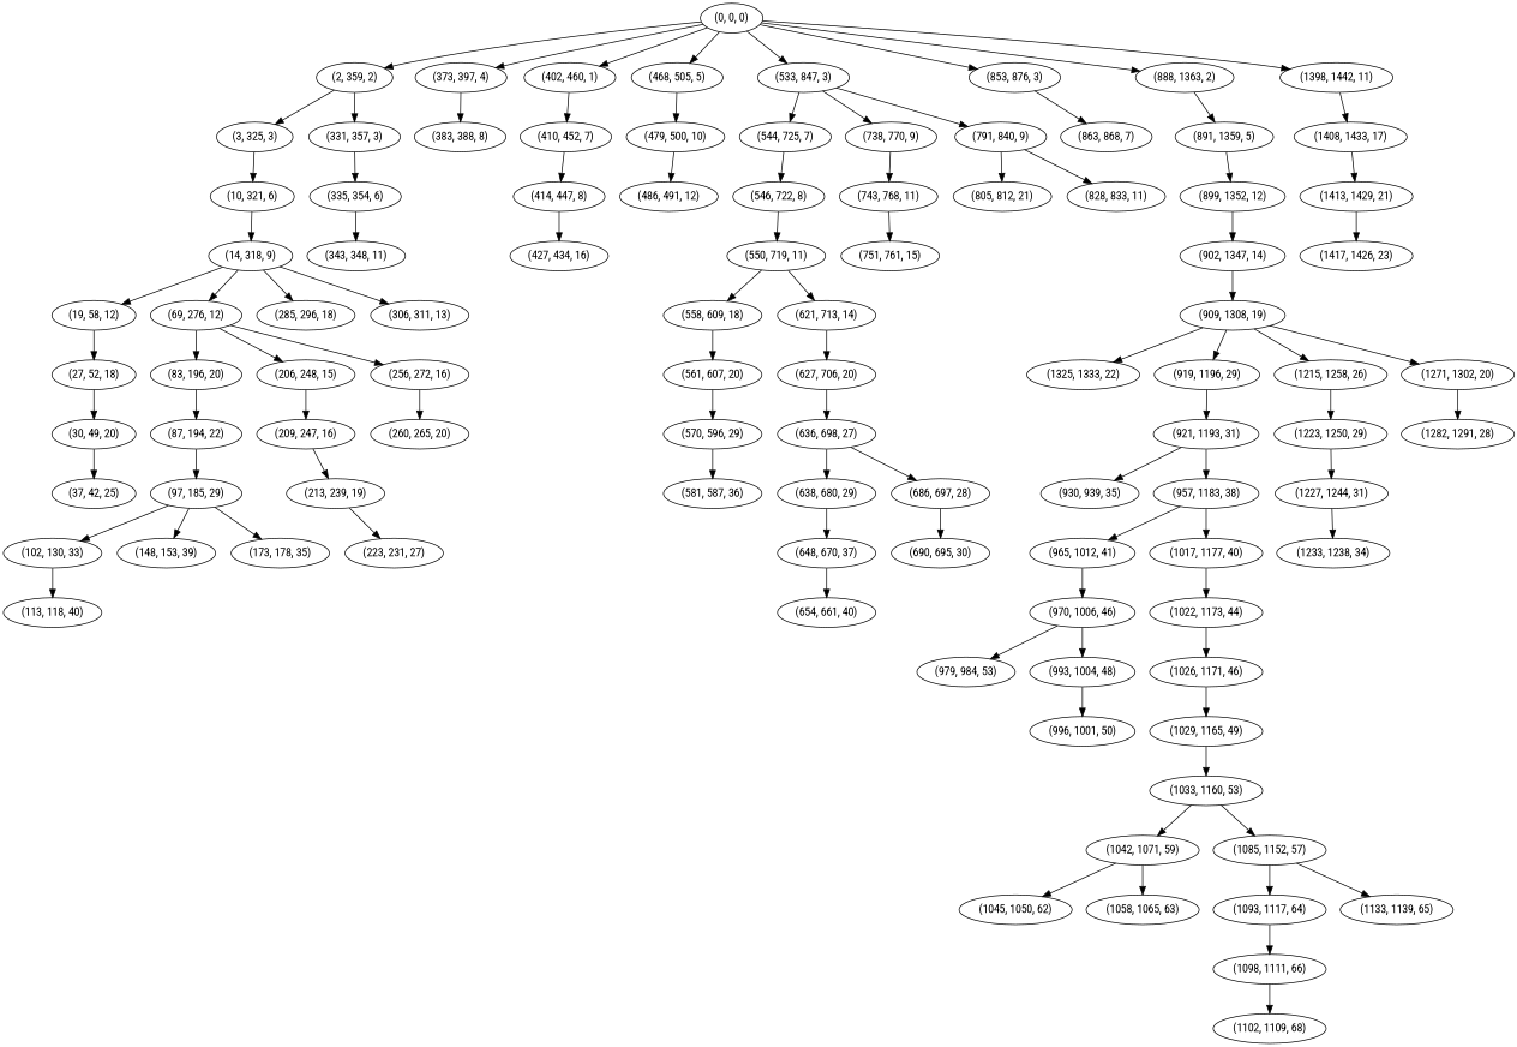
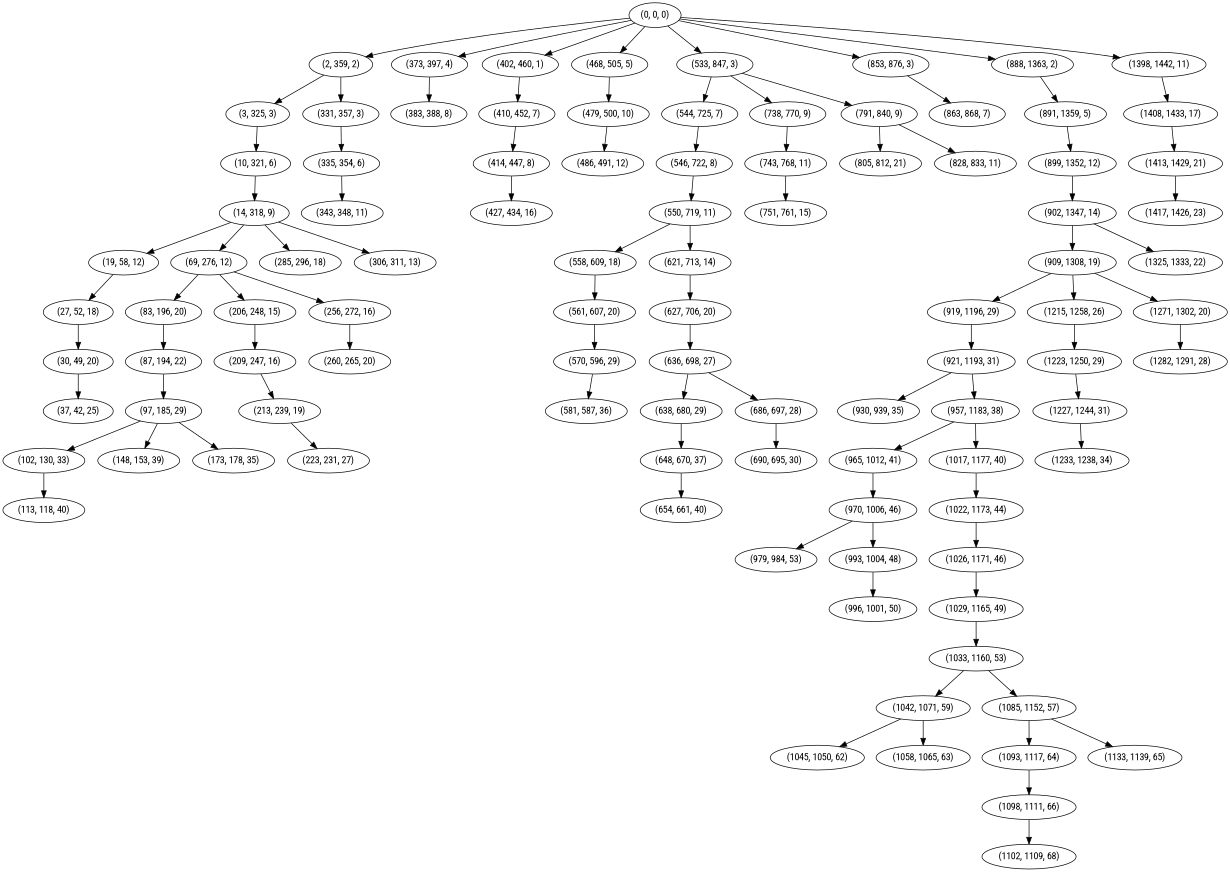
  digraph {
    fontname="Roboto Condensed"
    node [fontname="Roboto Condensed"]
    edge [fontname="Roboto Condensed"]
    "(0, 0, 0)"
    "(2, 359, 2)"
    "(373, 397, 4)"
    "(402, 460, 1)"
    "(468, 505, 5)"
    "(533, 847, 3)"
    "(853, 876, 3)"
    "(888, 1363, 2)"
    "(1398, 1442, 11)"
    "(3, 325, 3)"
    "(331, 357, 3)"
    "(383, 388, 8)"
    "(410, 452, 7)"
    "(479, 500, 10)"
    "(544, 725, 7)"
    "(738, 770, 9)"
    "(791, 840, 9)"
    "(863, 868, 7)"
    "(891, 1359, 5)"
    "(1408, 1433, 17)"
    "(10, 321, 6)"
    "(335, 354, 6)"
    "(14, 318, 9)"
    "(19, 58, 12)"
    "(69, 276, 12)"
    n26 [label="(285, 296, 18)"]
    "(306, 311, 13)"
    "(27, 52, 18)"
    "(83, 196, 20)"
    "(206, 248, 15)"
    "(256, 272, 16)"
    "(30, 49, 20)"
    "(37, 42, 25)"
    "(87, 194, 22)"
    "(209, 247, 16)"
    "(260, 265, 20)"
    "(97, 185, 29)"
    "(102, 130, 33)"
    "(148, 153, 39)"
    "(173, 178, 35)"
    "(113, 118, 40)"
    "(213, 239, 19)"
    "(223, 231, 27)"
    "(343, 348, 11)"
    "(414, 447, 8)"
    "(427, 434, 16)"
    "(486, 491, 12)"
    "(546, 722, 8)"
    "(743, 768, 11)"
    "(805, 812, 21)"
    "(828, 833, 11)"
    "(550, 719, 11)"
    "(558, 609, 18)"
    "(621, 713, 14)"
    "(561, 607, 20)"
    "(627, 706, 20)"
    "(570, 596, 29)"
    "(581, 587, 36)"
    "(636, 698, 27)"
    "(638, 680, 29)"
    "(686, 697, 28)"
    "(648, 670, 37)"
    "(690, 695, 30)"
    "(654, 661, 40)"
    "(751, 761, 15)"
    "(899, 1352, 12)"
    "(902, 1347, 14)"
    "(909, 1308, 19)"
    "(1325, 1333, 22)"
    "(919, 1196, 29)"
    "(1215, 1258, 26)"
    "(1271, 1302, 20)"
    "(921, 1193, 31)"
    "(1223, 1250, 29)"
    "(1282, 1291, 28)"
    "(930, 939, 35)"
    "(957, 1183, 38)"
    "(965, 1012, 41)"
    "(1017, 1177, 40)"
    "(970, 1006, 46)"
    "(1022, 1173, 44)"
    "(979, 984, 53)"
    "(993, 1004, 48)"
    "(996, 1001, 50)"
    "(1026, 1171, 46)"
    "(1029, 1165, 49)"
    "(1033, 1160, 53)"
    "(1042, 1071, 59)"
    "(1085, 1152, 57)"
    "(1045, 1050, 62)"
    "(1058, 1065, 63)"
    "(1093, 1117, 64)"
    "(1133, 1139, 65)"
    "(1098, 1111, 66)"
    "(1102, 1109, 68)"
    "(1227, 1244, 31)"
    "(1233, 1238, 34)"
    "(1413, 1429, 21)"
    "(1417, 1426, 23)"
    "(0, 0, 0)" -> "(2, 359, 2)"
    "(0, 0, 0)" -> "(373, 397, 4)"
    "(0, 0, 0)" -> "(402, 460, 1)"
    "(0, 0, 0)" -> "(468, 505, 5)"
    "(0, 0, 0)" -> "(533, 847, 3)"
    "(0, 0, 0)" -> "(853, 876, 3)"
    "(0, 0, 0)" -> "(888, 1363, 2)"
    "(0, 0, 0)" -> "(1398, 1442, 11)"
    "(2, 359, 2)" -> "(3, 325, 3)"
    "(2, 359, 2)" -> "(331, 357, 3)"
    "(373, 397, 4)" -> "(383, 388, 8)"
    "(402, 460, 1)" -> "(410, 452, 7)"
    "(468, 505, 5)" -> "(479, 500, 10)"
    "(533, 847, 3)" -> "(544, 725, 7)"
    "(533, 847, 3)" -> "(738, 770, 9)"
    "(533, 847, 3)" -> "(791, 840, 9)"
    "(853, 876, 3)" -> "(863, 868, 7)"
    "(888, 1363, 2)" -> "(891, 1359, 5)"
    "(1398, 1442, 11)" -> "(1408, 1433, 17)"
    "(3, 325, 3)" -> "(10, 321, 6)"
    "(331, 357, 3)" -> "(335, 354, 6)"
    "(410, 452, 7)" -> "(414, 447, 8)"
    "(479, 500, 10)" -> "(486, 491, 12)"
    "(544, 725, 7)" -> "(546, 722, 8)"
    "(738, 770, 9)" -> "(743, 768, 11)"
    "(791, 840, 9)" -> "(805, 812, 21)"
    "(791, 840, 9)" -> "(828, 833, 11)"
    "(891, 1359, 5)" -> "(899, 1352, 12)"
    "(1408, 1433, 17)" -> "(1413, 1429, 21)"
    "(10, 321, 6)" -> "(14, 318, 9)"
    "(335, 354, 6)" -> "(343, 348, 11)"
    "(14, 318, 9)" -> "(19, 58, 12)"
    "(14, 318, 9)" -> "(69, 276, 12)"
    "(14, 318, 9)" -> n26
    "(14, 318, 9)" -> "(306, 311, 13)"
    "(19, 58, 12)" -> "(27, 52, 18)"
    "(69, 276, 12)" -> "(83, 196, 20)"
    "(69, 276, 12)" -> "(206, 248, 15)"
    "(69, 276, 12)" -> "(256, 272, 16)"
    "(27, 52, 18)" -> "(30, 49, 20)"
    "(83, 196, 20)" -> "(87, 194, 22)"
    "(206, 248, 15)" -> "(209, 247, 16)"
    "(256, 272, 16)" -> "(260, 265, 20)"
    "(30, 49, 20)" -> "(37, 42, 25)"
    "(87, 194, 22)" -> "(97, 185, 29)"
    "(209, 247, 16)" -> "(213, 239, 19)"
    "(97, 185, 29)" -> "(102, 130, 33)"
    "(97, 185, 29)" -> "(148, 153, 39)"
    "(97, 185, 29)" -> "(173, 178, 35)"
    "(102, 130, 33)" -> "(113, 118, 40)"
    "(213, 239, 19)" -> "(223, 231, 27)"
    "(414, 447, 8)" -> "(427, 434, 16)"
    "(546, 722, 8)" -> "(550, 719, 11)"
    "(743, 768, 11)" -> "(751, 761, 15)"
    "(550, 719, 11)" -> "(558, 609, 18)"
    "(550, 719, 11)" -> "(621, 713, 14)"
    "(558, 609, 18)" -> "(561, 607, 20)"
    "(621, 713, 14)" -> "(627, 706, 20)"
    "(561, 607, 20)" -> "(570, 596, 29)"
    "(627, 706, 20)" -> "(636, 698, 27)"
    "(570, 596, 29)" -> "(581, 587, 36)"
    "(636, 698, 27)" -> "(638, 680, 29)"
    "(636, 698, 27)" -> "(686, 697, 28)"
    "(638, 680, 29)" -> "(648, 670, 37)"
    "(686, 697, 28)" -> "(690, 695, 30)"
    "(648, 670, 37)" -> "(654, 661, 40)"
    "(899, 1352, 12)" -> "(902, 1347, 14)"
    "(902, 1347, 14)" -> "(909, 1308, 19)"
-   "(909, 1308, 19)" -> "(1325, 1333, 22)"
+   "(902, 1347, 14)" -> "(1325, 1333, 22)"
    "(909, 1308, 19)" -> "(919, 1196, 29)"
    "(909, 1308, 19)" -> "(1215, 1258, 26)"
    "(909, 1308, 19)" -> "(1271, 1302, 20)"
    "(919, 1196, 29)" -> "(921, 1193, 31)"
    "(1215, 1258, 26)" -> "(1223, 1250, 29)"
    "(1271, 1302, 20)" -> "(1282, 1291, 28)"
    "(921, 1193, 31)" -> "(930, 939, 35)"
    "(921, 1193, 31)" -> "(957, 1183, 38)"
    "(1223, 1250, 29)" -> "(1227, 1244, 31)"
    "(957, 1183, 38)" -> "(965, 1012, 41)"
    "(957, 1183, 38)" -> "(1017, 1177, 40)"
    "(965, 1012, 41)" -> "(970, 1006, 46)"
    "(1017, 1177, 40)" -> "(1022, 1173, 44)"
    "(970, 1006, 46)" -> "(979, 984, 53)"
    "(970, 1006, 46)" -> "(993, 1004, 48)"
    "(1022, 1173, 44)" -> "(1026, 1171, 46)"
    "(993, 1004, 48)" -> "(996, 1001, 50)"
    "(1026, 1171, 46)" -> "(1029, 1165, 49)"
    "(1029, 1165, 49)" -> "(1033, 1160, 53)"
    "(1033, 1160, 53)" -> "(1042, 1071, 59)"
    "(1033, 1160, 53)" -> "(1085, 1152, 57)"
    "(1042, 1071, 59)" -> "(1045, 1050, 62)"
    "(1042, 1071, 59)" -> "(1058, 1065, 63)"
    "(1085, 1152, 57)" -> "(1093, 1117, 64)"
    "(1085, 1152, 57)" -> "(1133, 1139, 65)"
    "(1093, 1117, 64)" -> "(1098, 1111, 66)"
    "(1098, 1111, 66)" -> "(1102, 1109, 68)"
    "(1227, 1244, 31)" -> "(1233, 1238, 34)"
    "(1413, 1429, 21)" -> "(1417, 1426, 23)"
  }
